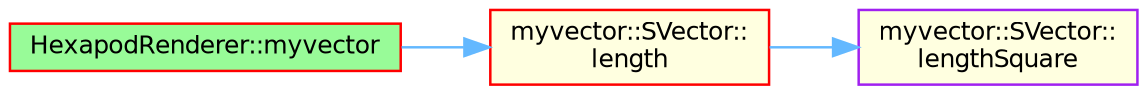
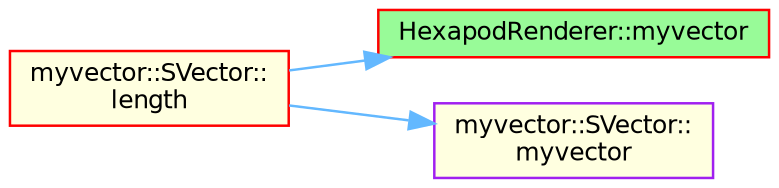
  digraph {
    rankdir=LR
    node [color=red fillcolor=lightyellow fontname=Helvetica fontsize=10 shape=box style=filled]
    edge [color=steelblue1 fontname=Helvetica fontsize=10 labelfontname=Helvetica labelfontsize=10 style=solid]
    n1 [fillcolor=palegreen fontcolor=black height=0.2 label="HexapodRenderer::myvector" width=0.4]
    n2 [height=0.2 label="myvector::SVector::\llength" width=0.4]
-   n3 [color=purple height=0.2 label="myvector::SVector::\llengthSquare" width=0.4]
-   n1 -> n2
+   n3 [color=purple height=0.2 label="myvector::SVector::\lmyvector" width=0.4]
+   n2 -> n1
    n2 -> n3
  }
